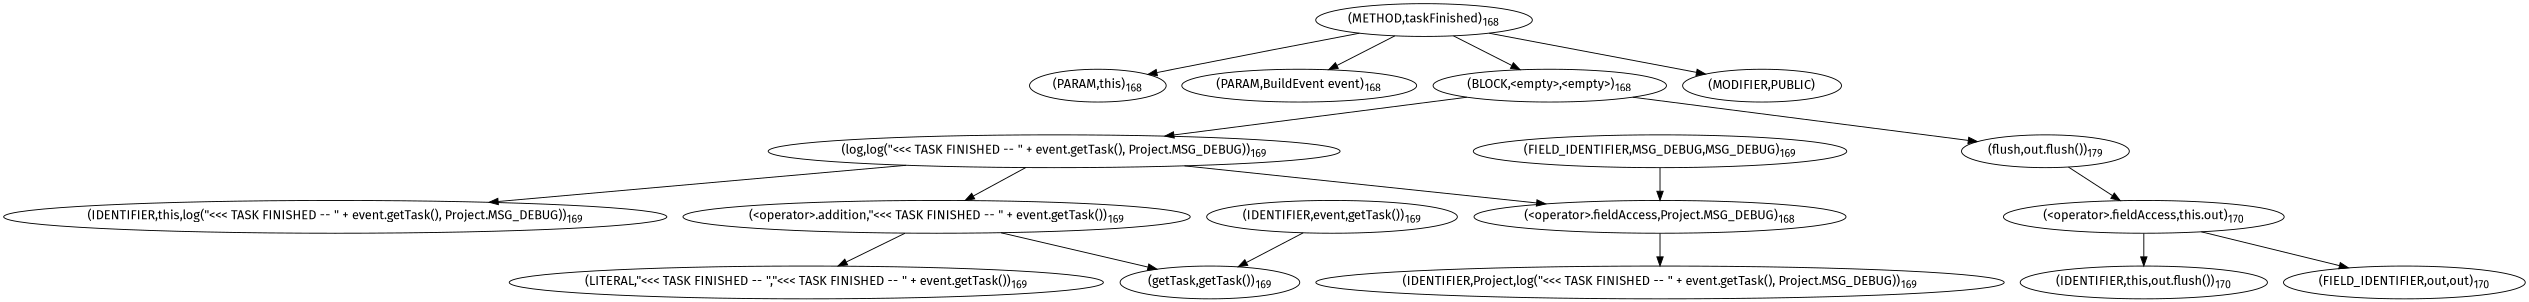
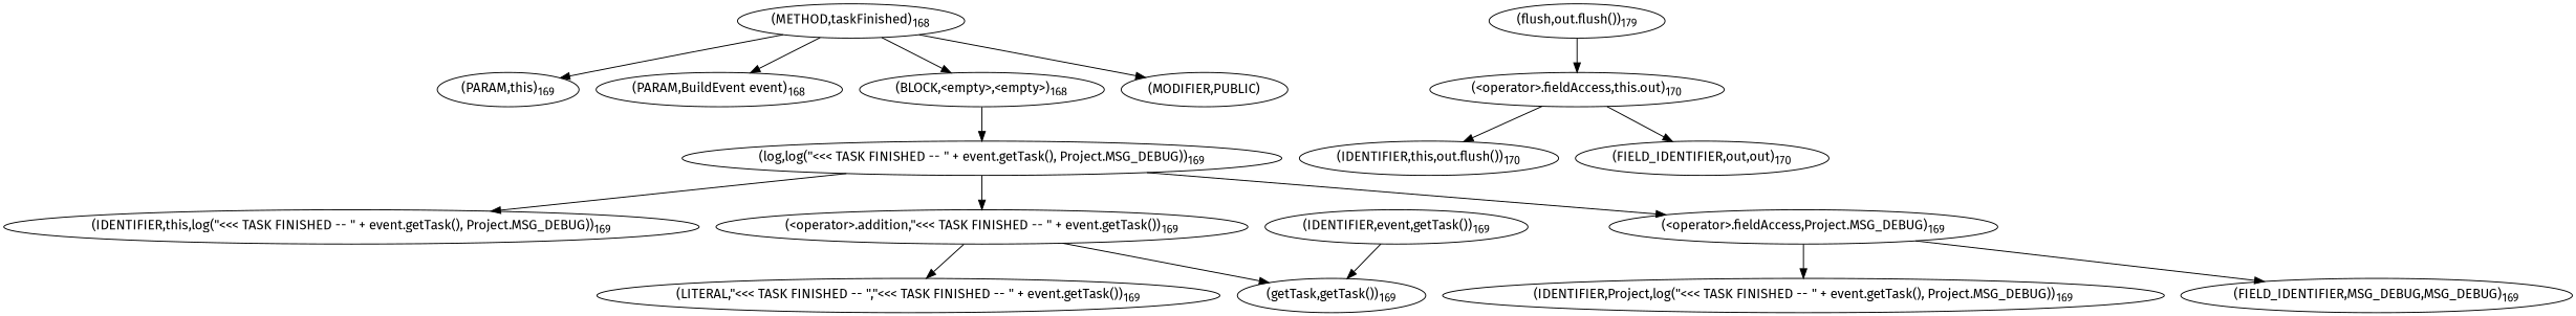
  digraph {
    fontname="Fira Sans"
    node [fontname="Fira Sans"]
    edge [fontname="Fira Sans"]
    n1 [label=<(METHOD,taskFinished)<SUB>168</SUB>>]
-   n2 [label=<(PARAM,this)<SUB>168</SUB>>]
+   n2 [label=<(PARAM,this)<SUB>169</SUB>>]
    n3 [label=<(PARAM,BuildEvent event)<SUB>168</SUB>>]
    n4 [label=<(BLOCK,&lt;empty&gt;,&lt;empty&gt;)<SUB>168</SUB>>]
    n5 [label=<(MODIFIER,PUBLIC)>]
    n6 [label=<(log,log(&quot;&lt;&lt;&lt; TASK FINISHED -- &quot; + event.getTask(), Project.MSG_DEBUG))<SUB>169</SUB>>]
    n7 [label=<(flush,out.flush())<SUB>179</SUB>>]
    n8 [label=<(IDENTIFIER,this,log(&quot;&lt;&lt;&lt; TASK FINISHED -- &quot; + event.getTask(), Project.MSG_DEBUG))<SUB>169</SUB>>]
    n9 [label=<(&lt;operator&gt;.addition,&quot;&lt;&lt;&lt; TASK FINISHED -- &quot; + event.getTask())<SUB>169</SUB>>]
-   n10 [label=<(&lt;operator&gt;.fieldAccess,Project.MSG_DEBUG)<SUB>168</SUB>>]
+   n10 [label=<(&lt;operator&gt;.fieldAccess,Project.MSG_DEBUG)<SUB>169</SUB>>]
    n11 [label=<(&lt;operator&gt;.fieldAccess,this.out)<SUB>170</SUB>>]
    n12 [label=<(LITERAL,&quot;&lt;&lt;&lt; TASK FINISHED -- &quot;,&quot;&lt;&lt;&lt; TASK FINISHED -- &quot; + event.getTask())<SUB>169</SUB>>]
    n13 [label=<(getTask,getTask())<SUB>169</SUB>>]
    n14 [label=<(IDENTIFIER,Project,log(&quot;&lt;&lt;&lt; TASK FINISHED -- &quot; + event.getTask(), Project.MSG_DEBUG))<SUB>169</SUB>>]
    n15 [label=<(FIELD_IDENTIFIER,MSG_DEBUG,MSG_DEBUG)<SUB>169</SUB>>]
    n16 [label=<(IDENTIFIER,event,getTask())<SUB>169</SUB>>]
    n17 [label=<(IDENTIFIER,this,out.flush())<SUB>170</SUB>>]
    n18 [label=<(FIELD_IDENTIFIER,out,out)<SUB>170</SUB>>]
    n1 -> n2
    n1 -> n3
    n1 -> n4
    n1 -> n5
    n4 -> n6
-   n4 -> n7
    n6 -> n8
    n6 -> n9
    n6 -> n10
    n7 -> n11
    n9 -> n12
    n9 -> n13
    n10 -> n14
-   n15 -> n10
+   n10 -> n15
    n11 -> n17
    n11 -> n18
    n16 -> n13
  }
